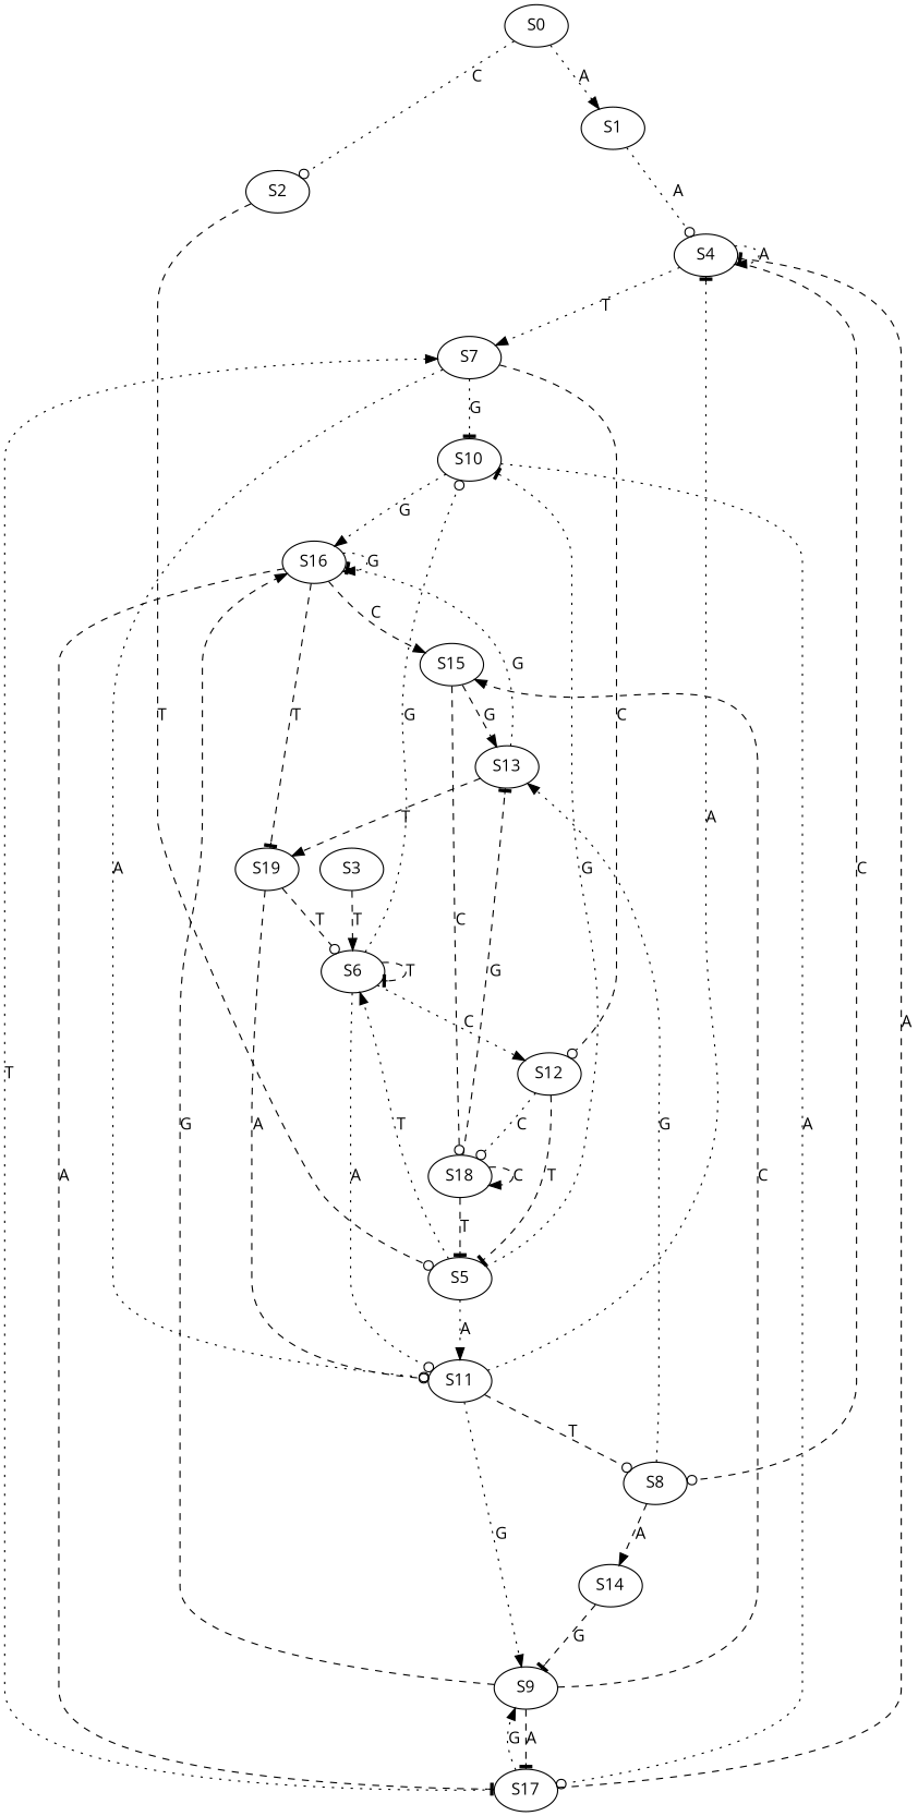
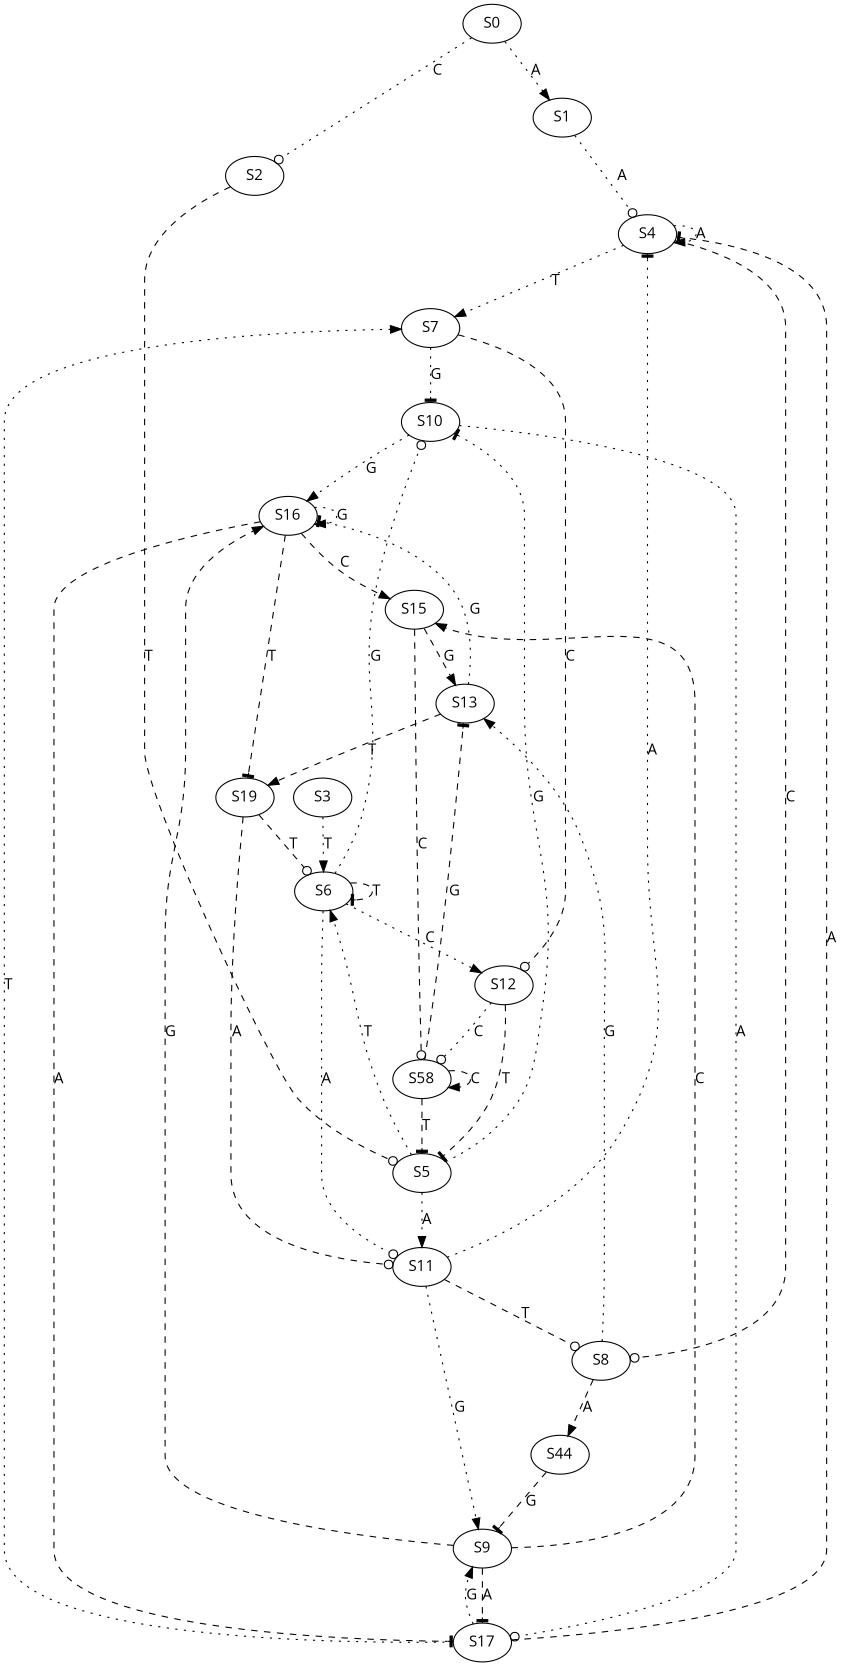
  strict digraph {
    fontname="Open Sans"
    node [fontname="Open Sans"]
    edge [arrowhead=normal fontname="Open Sans" style=dotted]
    S0
    S1
    S2
    S4
    S5
    S3
    S6
    S7
    S8
    S10
    S11
    S12
    S13
-   S14
+   S14 [label=S44]
    S9
    S15
    S16
    S17
-   S18
+   S18 [label=S58]
    S19
    S0 -> S1 [label=A]
    S0 -> S2 [arrowhead=odot label=C]
    S1 -> S4 [arrowhead=odot label=A]
    S2 -> S5 [arrowhead=odot label=T style=dashed]
    S4 -> S4 [label=A]
    S4 -> S7 [label=T]
    S4 -> S8 [arrowhead=odot label=C style=dashed]
    S5 -> S6 [label=T]
    S5 -> S10 [arrowhead=tee label=G]
    S5 -> S11 [label=A]
-   S3 -> S6 [label=T style=dashed]
+   S3 -> S6 [label=T]
    S6 -> S6 [arrowhead=tee label=T style=dashed]
    S6 -> S10 [arrowhead=odot label=G]
    S6 -> S11 [arrowhead=odot label=A]
    S6 -> S12 [label=C]
    S7 -> S10 [arrowhead=tee label=G]
-   S7 -> S11 [arrowhead=odot label=A]
    S7 -> S12 [arrowhead=odot label=C style=dashed]
    S8 -> S13 [label=G]
    S8 -> S14 [label=A style=dashed]
    S10 -> S16 [label=G]
    S10 -> S17 [arrowhead=odot label=A]
    S11 -> S4 [arrowhead=tee label=A]
    S11 -> S8 [arrowhead=odot label=T style=dashed]
    S11 -> S9 [label=G]
    S12 -> S5 [arrowhead=tee label=T style=dashed]
    S12 -> S18 [arrowhead=odot label=C]
    S13 -> S16 [arrowhead=tee label=G]
    S13 -> S19 [label=T style=dashed]
    S14 -> S9 [arrowhead=tee label=G style=dashed]
    S9 -> S15 [label=C style=dashed]
    S9 -> S16 [label=G style=dashed]
    S9 -> S17 [arrowhead=tee label=A style=dashed]
    S15 -> S13 [label=G style=dashed]
    S15 -> S18 [arrowhead=odot label=C style=dashed]
    S16 -> S15 [label=C style=dashed]
    S16 -> S16 [label=G]
    S16 -> S17 [arrowhead=tee label=A style=dashed]
    S16 -> S19 [arrowhead=tee label=T style=dashed]
    S17 -> S4 [arrowhead=tee label=A style=dashed]
    S17 -> S7 [label=T]
    S17 -> S9 [label=G]
    S18 -> S5 [arrowhead=tee label=T style=dashed]
    S18 -> S13 [arrowhead=tee label=G style=dashed]
    S18 -> S18 [label=C style=dashed]
    S19 -> S6 [arrowhead=odot label=T style=dashed]
    S19 -> S11 [arrowhead=odot label=A style=dashed]
  }
